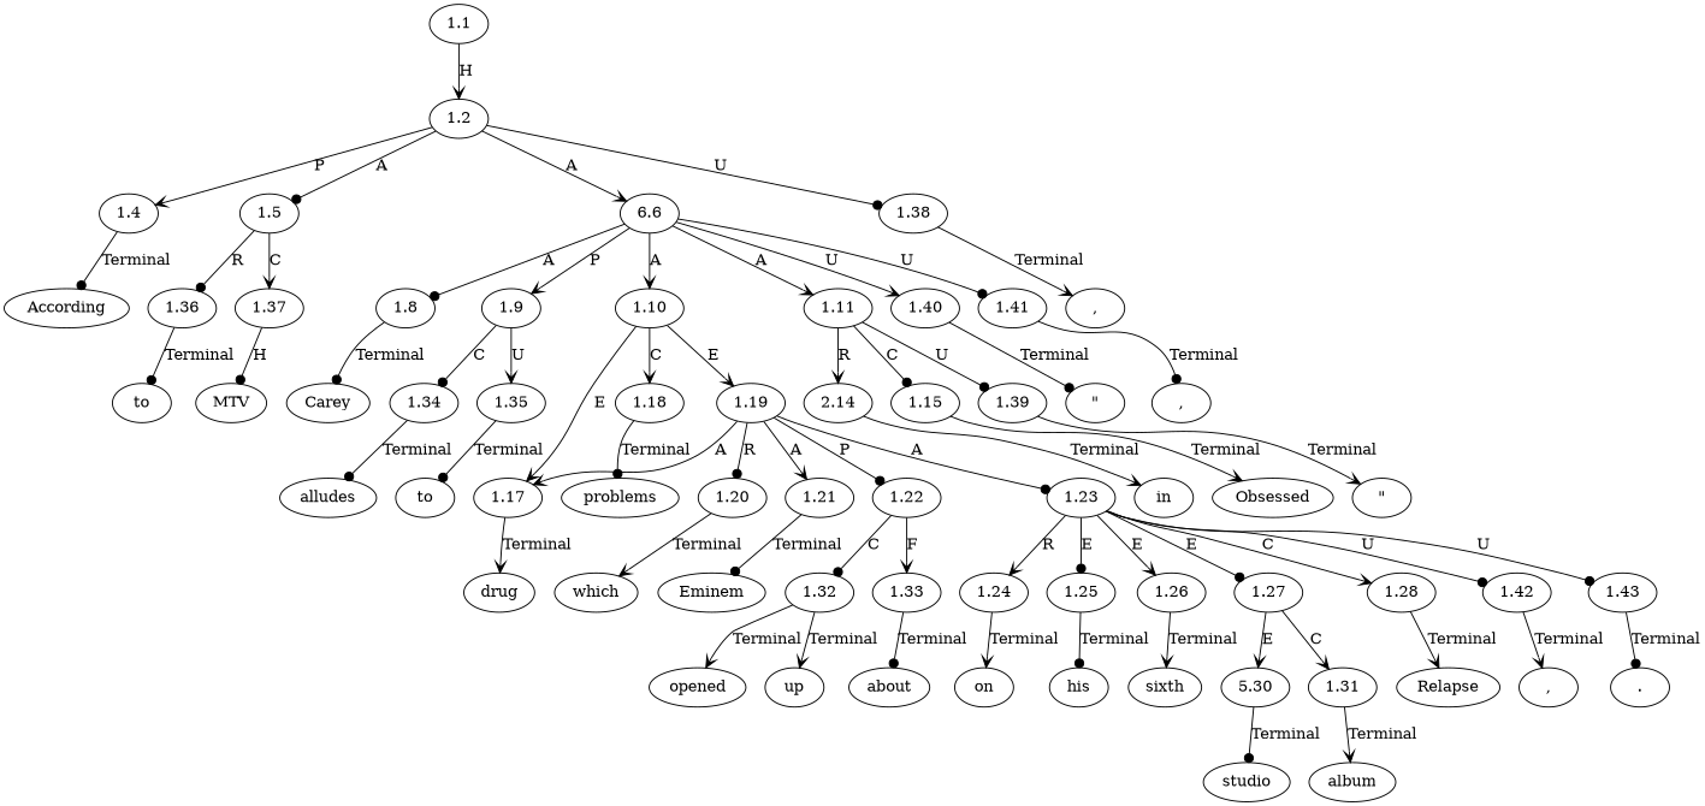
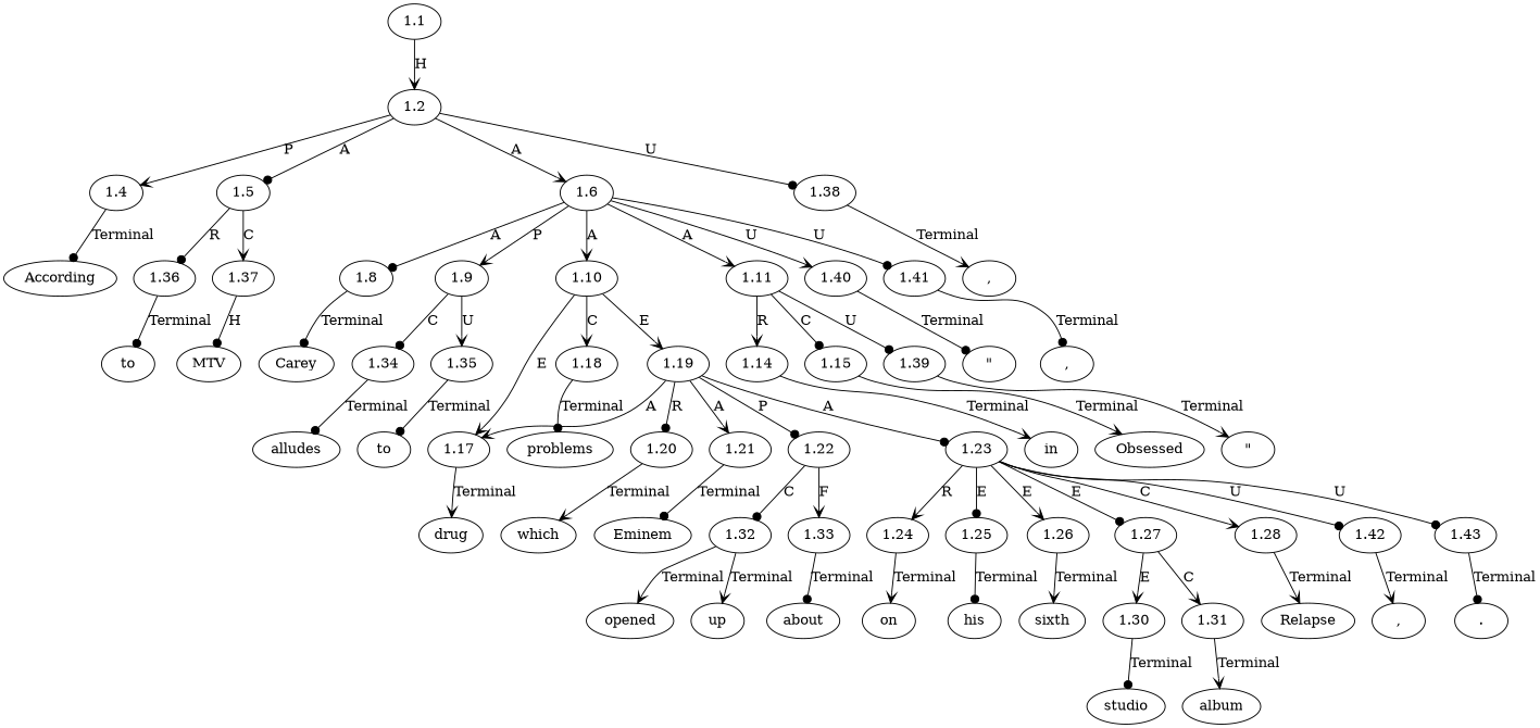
  digraph {
    node [ordering=out]
    edge [arrowhead=vee ordering=out]
    n1 [label=According]
    n2 [label=in]
    n3 [label="\""]
    n4 [label=Obsessed]
    n5 [label="\""]
    n6 [label=","]
    n7 [label=which]
    n8 [label=Eminem]
    n9 [label=opened]
    n10 [label=up]
    n11 [label=about]
    n12 [label=to]
    n13 [label=on]
    n14 [label=his]
    n15 [label=sixth]
    n16 [label=studio]
    n17 [label=album]
    n18 [label=","]
    n19 [label=Relapse]
    n20 [label="."]
    n21 [label=MTV]
    n22 [label=","]
    n23 [label=Carey]
    n24 [label=alludes]
    n25 [label=to]
    n26 [label=drug]
    n27 [label=problems]
    n28 [label=1.1]
    n29 [label=1.2]
    n30 [label=1.4]
    n31 [label=1.5]
-   n32 [label=6.6]
+   n32 [label=1.6]
    n33 [label=1.38]
    n34 [label=1.36]
    n35 [label=1.37]
    n36 [label=1.8]
    n37 [label=1.9]
    n38 [label=1.10]
    n39 [label=1.11]
    n40 [label=1.40]
    n41 [label=1.41]
    n42 [label=1.34]
    n43 [label=1.35]
    n44 [label=1.17]
    n45 [label=1.18]
    n46 [label=1.19]
-   n47 [label=2.14]
+   n47 [label=1.14]
    n48 [label=1.15]
    n49 [label=1.39]
    n50 [label=1.20]
    n51 [label=1.21]
    n52 [label=1.22]
    n53 [label=1.23]
    n54 [label=1.32]
    n55 [label=1.33]
    n56 [label=1.24]
    n57 [label=1.25]
    n58 [label=1.26]
    n59 [label=1.27]
    n60 [label=1.28]
    n61 [label=1.42]
    n62 [label=1.43]
-   n63 [label=5.30]
+   n63 [label=1.30]
    n64 [label=1.31]
    n28 -> n29 [label=H]
    n29 -> n30 [label=P]
    n29 -> n31 [arrowhead=dot label=A]
    n29 -> n32 [label=A]
    n29 -> n33 [arrowhead=dot label=U]
    n30 -> n1 [arrowhead=dot label=Terminal]
    n31 -> n34 [arrowhead=dot label=R]
    n31 -> n35 [label=C]
    n32 -> n36 [arrowhead=dot label=A]
    n32 -> n37 [label=P]
    n32 -> n38 [label=A]
    n32 -> n39 [label=A]
    n32 -> n40 [label=U]
    n32 -> n41 [arrowhead=dot label=U]
    n33 -> n22 [label=Terminal]
    n34 -> n12 [arrowhead=dot label=Terminal]
    n35 -> n21 [arrowhead=dot label=H]
    n36 -> n23 [arrowhead=dot label=Terminal]
    n37 -> n42 [arrowhead=dot label=C]
    n37 -> n43 [label=U]
    n38 -> n44 [label=E]
    n38 -> n45 [label=C]
    n38 -> n46 [label=E]
    n39 -> n47 [label=R]
    n39 -> n48 [arrowhead=dot label=C]
    n39 -> n49 [arrowhead=dot label=U]
    n40 -> n5 [arrowhead=dot label=Terminal]
    n41 -> n6 [arrowhead=dot label=Terminal]
    n42 -> n24 [arrowhead=dot label=Terminal]
    n43 -> n25 [arrowhead=dot label=Terminal]
    n44 -> n26 [label=Terminal]
    n45 -> n27 [arrowhead=dot label=Terminal]
    n46 -> n44 [label=A]
    n46 -> n50 [arrowhead=dot label=R]
    n46 -> n51 [label=A]
    n46 -> n52 [arrowhead=dot label=P]
    n46 -> n53 [arrowhead=dot label=A]
    n47 -> n2 [label=Terminal]
    n48 -> n4 [label=Terminal]
    n49 -> n3 [label=Terminal]
    n50 -> n7 [label=Terminal]
    n51 -> n8 [arrowhead=dot label=Terminal]
    n52 -> n54 [arrowhead=dot label=C]
    n52 -> n55 [label=F]
    n53 -> n56 [label=R]
    n53 -> n57 [arrowhead=dot label=E]
    n53 -> n58 [label=E]
    n53 -> n59 [arrowhead=dot label=E]
    n53 -> n60 [label=C]
    n53 -> n61 [arrowhead=dot label=U]
    n53 -> n62 [arrowhead=dot label=U]
    n54 -> n9 [label=Terminal]
    n54 -> n10 [label=Terminal]
    n55 -> n11 [arrowhead=dot label=Terminal]
    n56 -> n13 [label=Terminal]
    n57 -> n14 [arrowhead=dot label=Terminal]
    n58 -> n15 [label=Terminal]
    n59 -> n63 [label=E]
    n59 -> n64 [label=C]
    n60 -> n19 [label=Terminal]
    n61 -> n18 [label=Terminal]
    n62 -> n20 [arrowhead=dot label=Terminal]
    n63 -> n16 [arrowhead=dot label=Terminal]
    n64 -> n17 [label=Terminal]
  }
